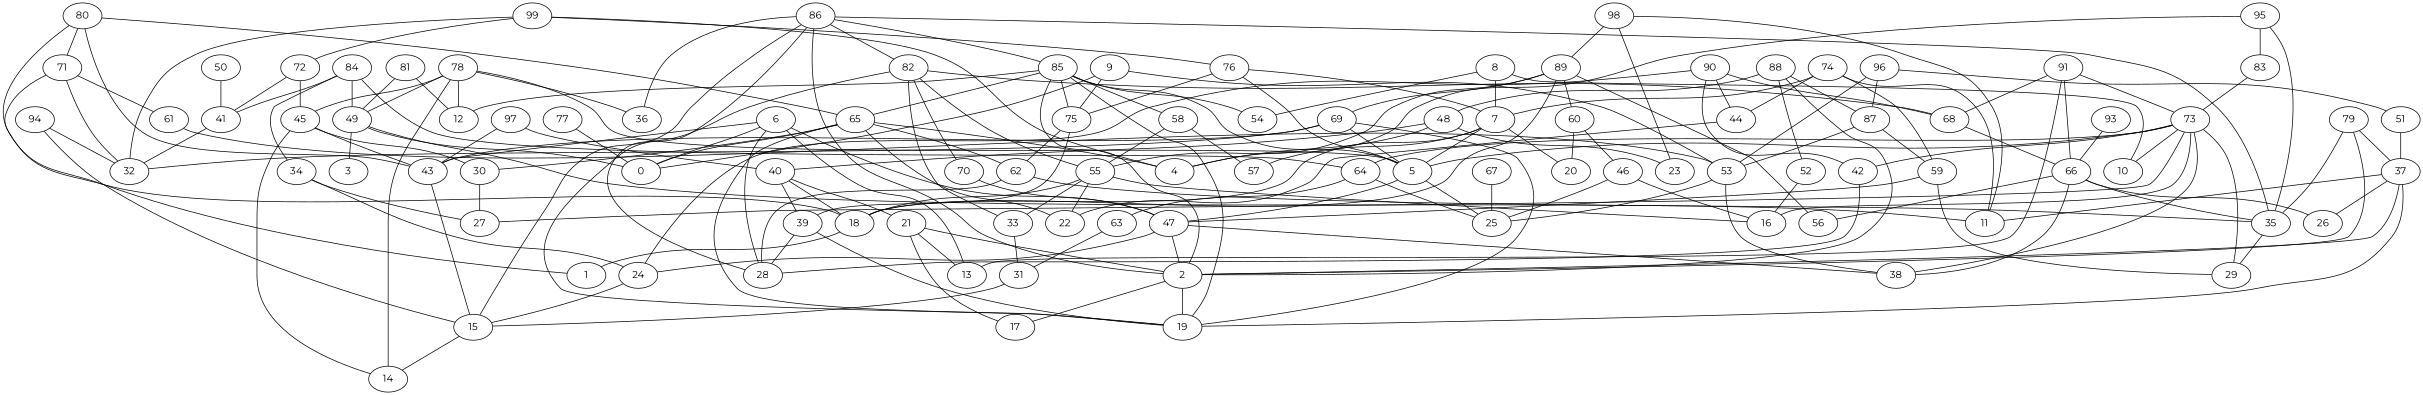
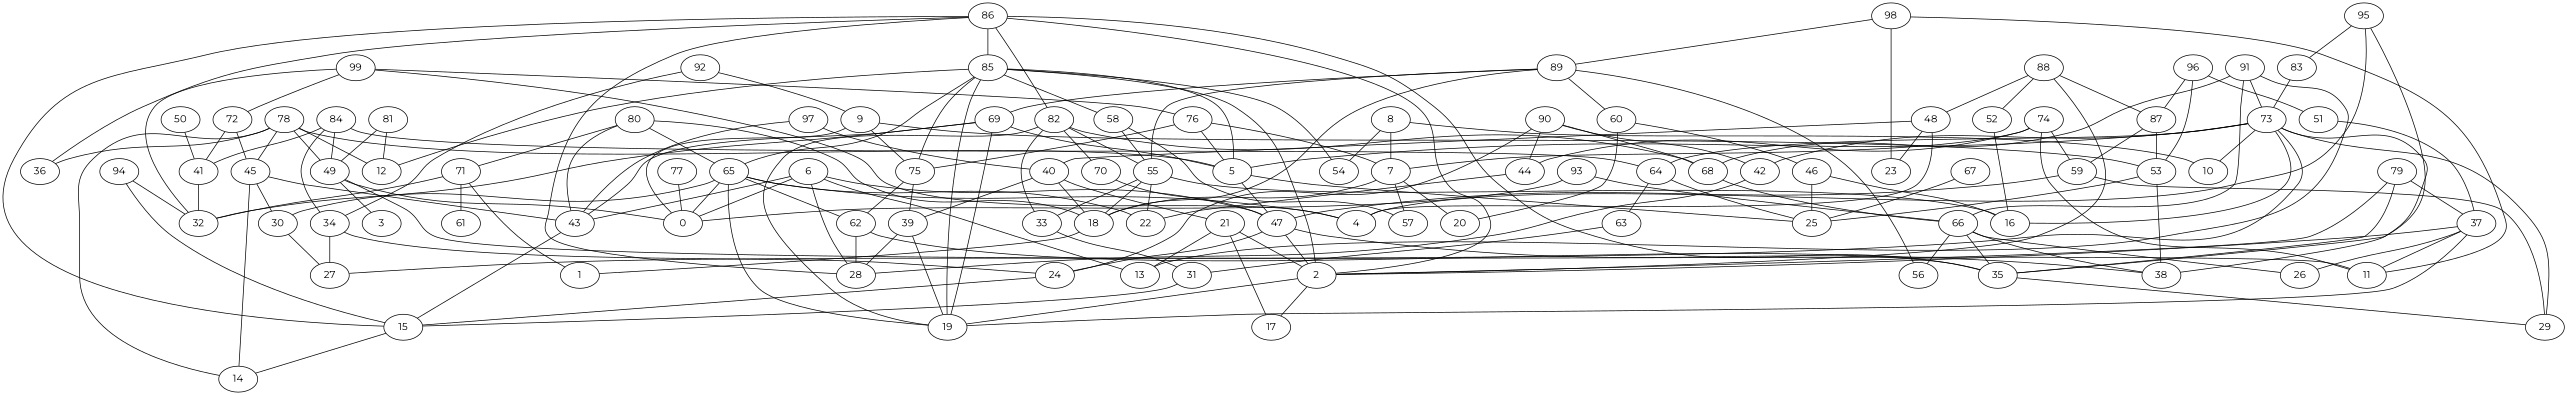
  digraph {
    fontname=Montserrat
    node [fontname=Montserrat]
    edge [color=black dir=none fontname=Montserrat]
+   92
    9
    34
    2
    53
    75
    0
    94
    32
    15
    97
    40
    43
    39
    18
    21
    27
    24
    51
    37
    11
    19
    26
    63
    31
    46
    16
    25
    17
    42
    28
    38
    79
    1
    99
    72
    4
    76
    45
    41
    62
    35
    61
    95
    83
    73
    81
    49
    12
    3
    69
    5
    47
    68
    66
    56
    74
    44
    7
    59
    22
    20
    57
    93
    88
    52
    48
    87
    23
    14
    30
    6
    13
    29
    80
    71
    65
    86
    36
    82
    85
    70
    55
    33
    54
    58
    10
    64
    78
    67
    50
    89
    60
    98
    77
    90
    96
    91
    84
    8
    subgraph sub_1 {
+     92
      9
      34
      2
      53
      75
      0
      94
      32
      15
      97
      40
      43
      39
      18
      21
      27
      24
      51
      37
      11
      19
      26
      63
      31
      46
      16
      25
      17
      42
      28
      38
      79
      1
      99
      72
      4
      76
      45
      41
      62
      35
      61
      95
      83
      73
      81
      49
      12
      3
      69
      5
      47
      68
      66
      56
      74
      44
      7
      59
      22
      20
      57
      93
      88
      52
      48
      87
      23
      14
      30
      6
      13
      29
      80
      71
      65
      86
      36
      82
      85
      70
      55
      33
      54
      58
      10
      64
      78
      67
      50
      89
      60
      98
      77
      90
      96
      91
      84
      8
    }
+   92 -> 9
+   92 -> 34
    9 -> 53
    9 -> 75
    9 -> 0
    34 -> 27
    34 -> 24
    2 -> 19
    2 -> 17
    53 -> 25
    53 -> 38
    75 -> 39
    75 -> 62
    94 -> 32
    94 -> 15
    15 -> 14
    97 -> 40
    97 -> 43
    40 -> 39
    40 -> 18
    40 -> 21
    43 -> 15
    39 -> 19
    39 -> 28
    18 -> 1
    21 -> 2
    21 -> 17
    21 -> 13
    24 -> 15
    51 -> 37
    37 -> 2
    37 -> 11
    37 -> 19
    37 -> 26
    63 -> 31
    31 -> 15
    46 -> 16
    46 -> 25
    42 -> 28
    79 -> 2
    79 -> 37
    79 -> 35
    99 -> 32
    99 -> 72
    99 -> 4
    99 -> 76
    72 -> 45
    72 -> 41
    76 -> 75
    76 -> 5
    76 -> 7
    45 -> 43
    45 -> 14
    45 -> 30
    41 -> 32
    62 -> 28
    62 -> 35
    35 -> 29
-   61 -> 53
    95 -> 4
    95 -> 35
    95 -> 83
    83 -> 73
    73 -> 27
    73 -> 16
    73 -> 42
    73 -> 38
    73 -> 5
    73 -> 29
    73 -> 10
    73 -> 64
    81 -> 49
    81 -> 12
    49 -> 0
    49 -> 11
    49 -> 3
    69 -> 32
    69 -> 43
    69 -> 19
    69 -> 5
    5 -> 25
    5 -> 47
    47 -> 2
    47 -> 24
    47 -> 38
    68 -> 66
    66 -> 26
    66 -> 38
    66 -> 35
    66 -> 56
    74 -> 11
    74 -> 44
    74 -> 7
    74 -> 59
    44 -> 22
    7 -> 18
-   7 -> 5
    7 -> 20
    7 -> 57
    59 -> 47
    59 -> 29
+   93 -> 0
    93 -> 66
    88 -> 2
    88 -> 52
    88 -> 48
    88 -> 87
    52 -> 16
    48 -> 40
    48 -> 4
    48 -> 23
    87 -> 53
    87 -> 59
    30 -> 27
    6 -> 0
    6 -> 43
    6 -> 28
    6 -> 47
    6 -> 13
    80 -> 43
    80 -> 18
    80 -> 71
    80 -> 65
    71 -> 32
    71 -> 1
    71 -> 61
    65 -> 0
    65 -> 19
    65 -> 4
    65 -> 62
    65 -> 22
    65 -> 30
    86 -> 2
    86 -> 15
    86 -> 28
    86 -> 35
    86 -> 36
    86 -> 82
    86 -> 85
    82 -> 19
    82 -> 68
    82 -> 70
    82 -> 55
    82 -> 33
    85 -> 2
    85 -> 75
    85 -> 19
    85 -> 12
    85 -> 5
    85 -> 65
    85 -> 54
    85 -> 58
    70 -> 47
    55 -> 18
    55 -> 16
    55 -> 22
    55 -> 33
    33 -> 31
    58 -> 57
    58 -> 55
    64 -> 63
    64 -> 25
    78 -> 45
    78 -> 49
    78 -> 12
    78 -> 5
    78 -> 14
    78 -> 36
    67 -> 25
    50 -> 41
    89 -> 18
    89 -> 69
    89 -> 56
    89 -> 55
    89 -> 60
    60 -> 46
    60 -> 20
    98 -> 11
    98 -> 23
    98 -> 89
    77 -> 0
    90 -> 24
    90 -> 42
    90 -> 68
    90 -> 44
    96 -> 53
    96 -> 51
    96 -> 87
    91 -> 73
    91 -> 68
    91 -> 66
    91 -> 13
    84 -> 34
    84 -> 41
    84 -> 49
    84 -> 64
    8 -> 7
    8 -> 54
    8 -> 10
  }
